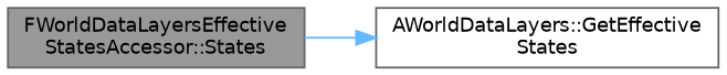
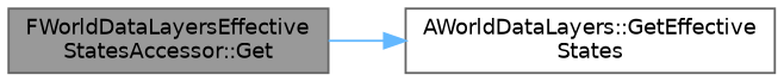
  digraph {
    rankdir=LR
    node [fontname=Helvetica fontsize=10 shape=box style=filled]
-   n1 [color=gray40 fillcolor=grey60 fontcolor=black height=0.2 label="FWorldDataLayersEffective\lStatesAccessor::States" width=0.4]
+   n1 [color=gray40 fillcolor=grey60 fontcolor=black height=0.2 label="FWorldDataLayersEffective\lStatesAccessor::Get" width=0.4]
    n2 [color=grey40 fillcolor=white height=0.2 label="AWorldDataLayers::GetEffective\lStates" width=0.4]
    n1 -> n2 [color=steelblue1 fontname=Helvetica fontsize=10 labelfontname=Helvetica labelfontsize=10 style=solid]
  }
